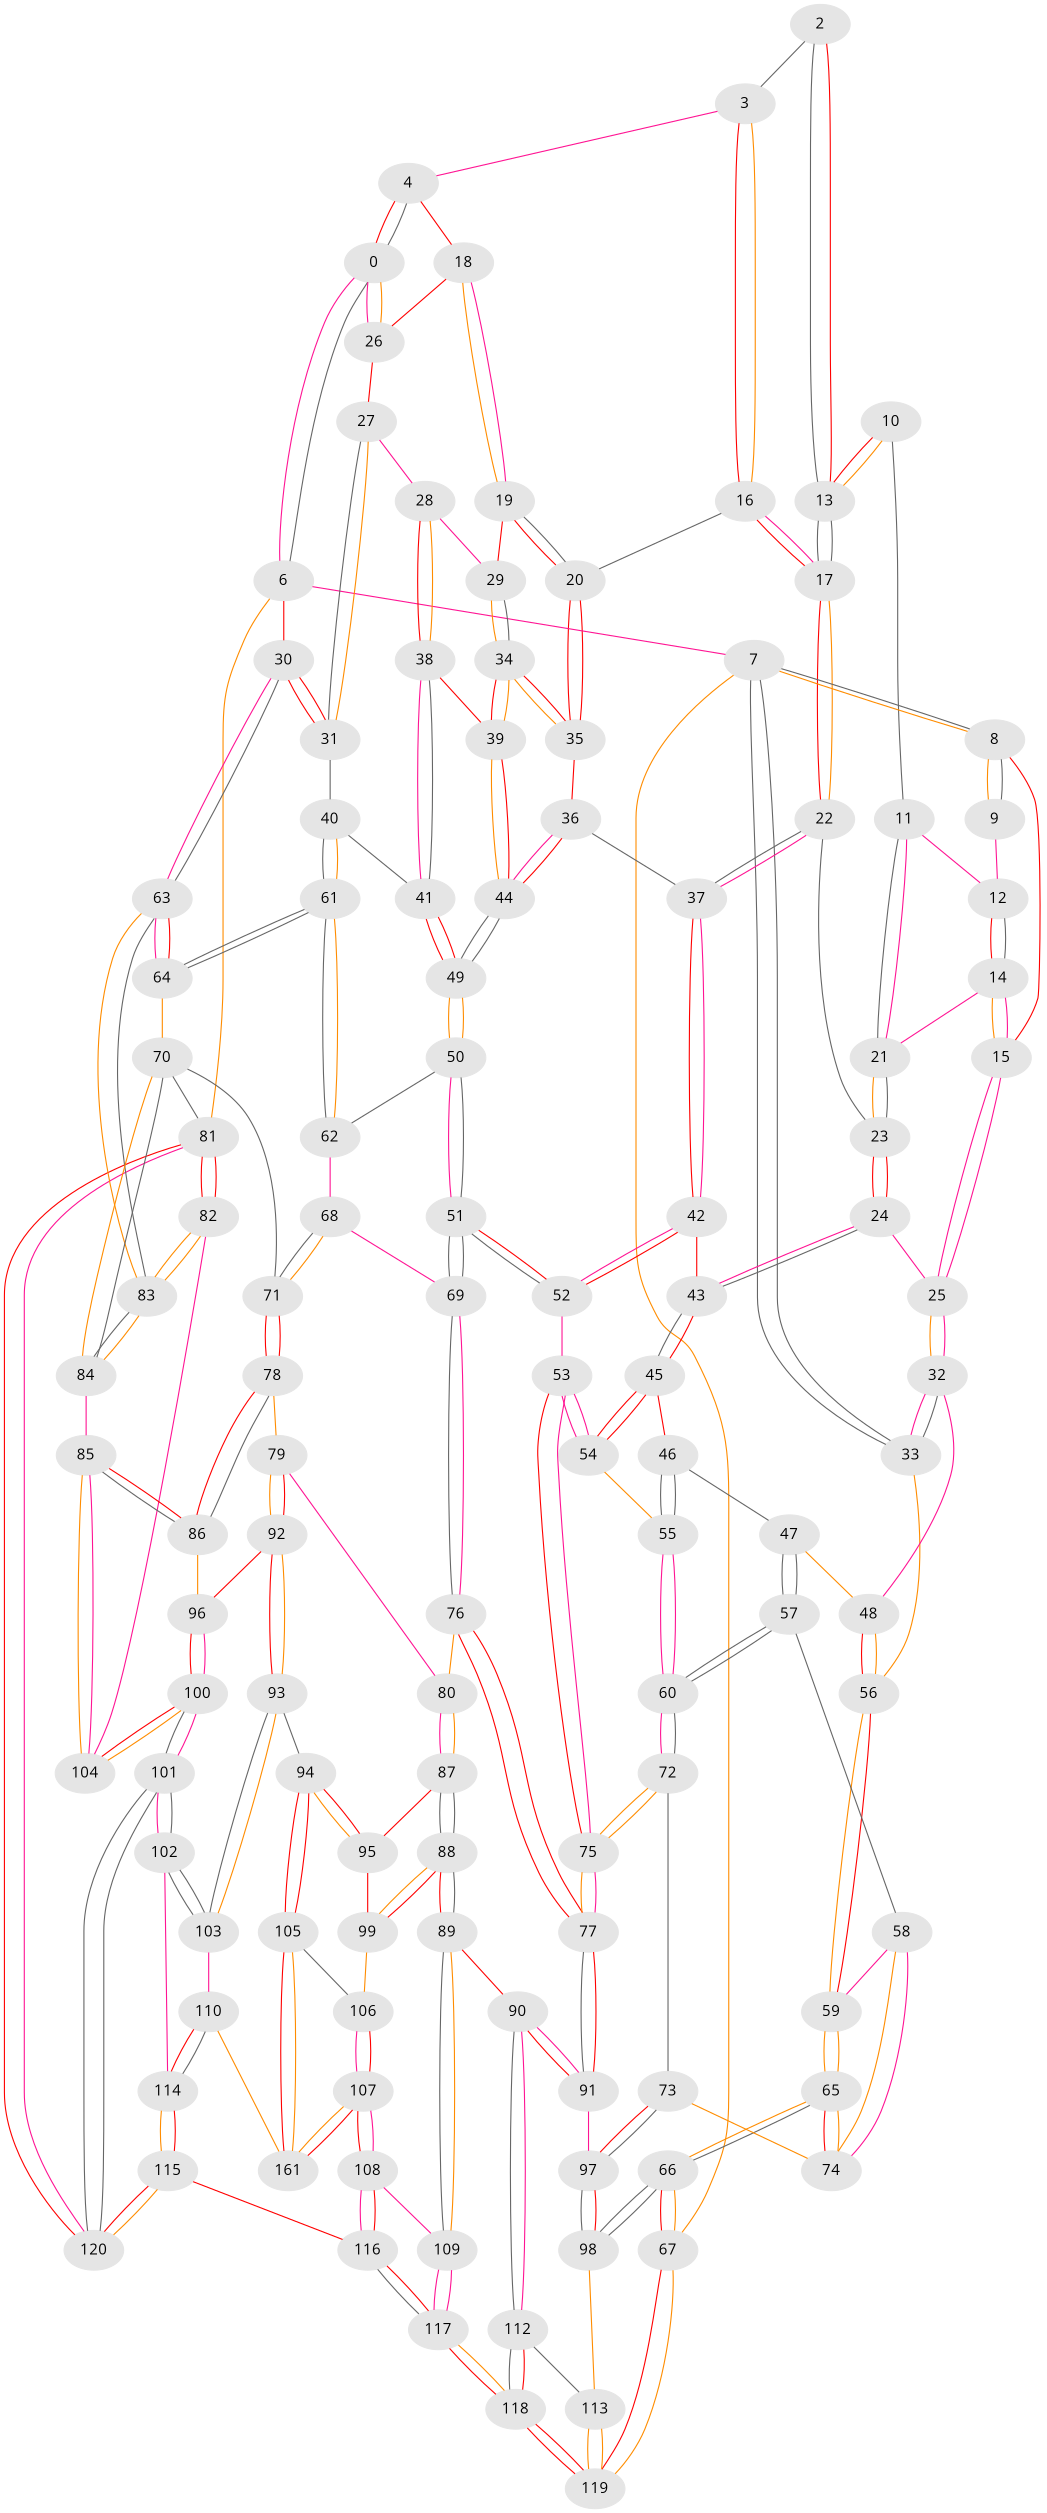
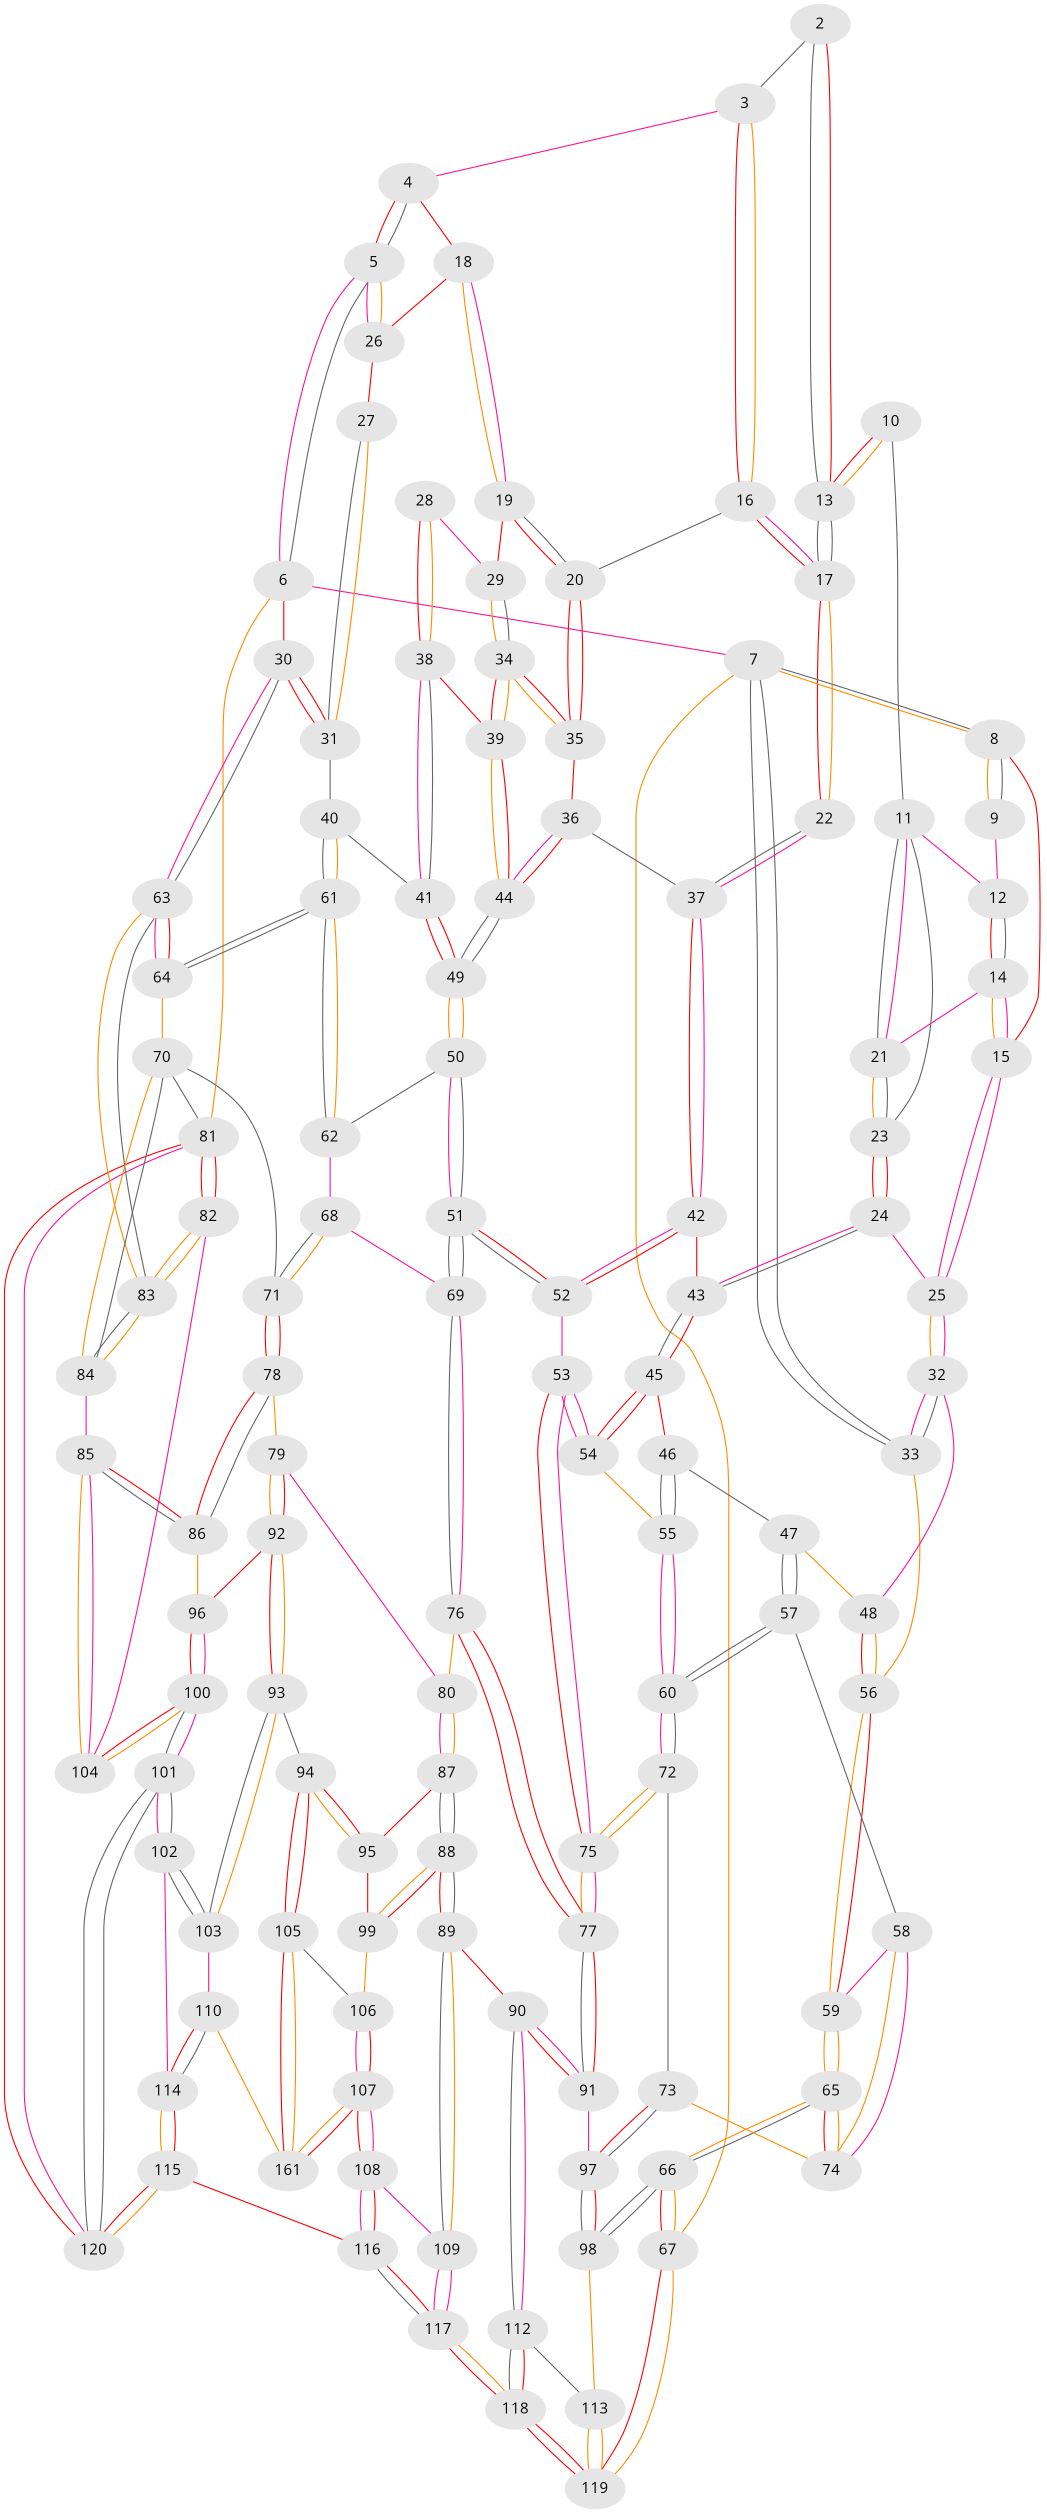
  graph {
    fontname="Open Sans"
    node [color=gray90 fontname="Open Sans" style=filled]
    edge [color=red fontname="Open Sans"]
    2
    3
    13
    10
    11
    4
    16
    17
-   5 [label=0]
+   5
    18
    20
    6
    26
    19
    7
    30
    81
    27
    8
    33
    67
    31
    63
    82
    120
    9
    15
    56
    119
    12
    25
    14
    21
    23
    22
    32
    35
    37
    29
    34
    36
    24
    42
    43
    45
    48
    28
    38
    40
    39
    41
    64
    83
    61
    59
    44
    49
    52
    62
    50
    53
    46
    54
    47
    55
    57
    60
    58
    51
    69
    68
    76
    75
    77
    72
    65
    74
    66
    73
    70
    71
    84
    98
    113
    78
    80
    85
    79
    86
    97
    91
    87
    92
    96
    93
    88
    95
    104
    100
    89
    99
    90
    109
    106
    112
    117
    118
    94
    103
    105
    110
    n112 [label=161]
    101
    107
    102
    114
    115
    108
    116
    2 -- 3 [color=gray40]
    2 -- 13 [color=gray40]
    2 -- 13
    3 -- 4 [color=deeppink]
    3 -- 16
    3 -- 16 [color=darkorange]
    13 -- 17 [color=gray40]
    13 -- 17 [color=gray40]
    10 -- 13
    10 -- 13 [color=darkorange]
    10 -- 11 [color=gray40]
    11 -- 12 [color=deeppink]
    11 -- 21 [color=gray40]
    11 -- 21 [color=deeppink]
    4 -- 5
    4 -- 5 [color=gray40]
    4 -- 18
    16 -- 17
    16 -- 17 [color=deeppink]
    16 -- 20 [color=gray40]
    17 -- 22
    17 -- 22 [color=darkorange]
    5 -- 6 [color=deeppink]
    5 -- 6 [color=gray40]
    5 -- 26 [color=deeppink]
    5 -- 26 [color=darkorange]
    18 -- 26
    18 -- 19 [color=darkorange]
    18 -- 19 [color=deeppink]
    20 -- 35
    20 -- 35
    6 -- 7 [color=deeppink]
    6 -- 30
    6 -- 81 [color=darkorange]
    26 -- 27
    19 -- 20
    19 -- 20 [color=gray40]
    19 -- 29
    7 -- 8 [color=darkorange]
    7 -- 8 [color=gray40]
    7 -- 33 [color=gray40]
    7 -- 33 [color=gray40]
    7 -- 67 [color=darkorange]
    30 -- 31
    30 -- 31
    30 -- 63 [color=deeppink]
    30 -- 63 [color=gray40]
    81 -- 82
    81 -- 82
    81 -- 120
    81 -- 120 [color=deeppink]
    27 -- 31 [color=gray40]
    27 -- 31 [color=darkorange]
-   27 -- 28 [color=deeppink]
    8 -- 9 [color=darkorange]
    8 -- 9 [color=gray40]
    8 -- 15
    33 -- 56 [color=darkorange]
    67 -- 119
    67 -- 119 [color=darkorange]
    31 -- 40 [color=gray40]
    63 -- 64 [color=deeppink]
    63 -- 64
    63 -- 83 [color=darkorange]
    63 -- 83 [color=gray40]
    82 -- 83 [color=darkorange]
    82 -- 83 [color=darkorange]
    82 -- 104 [color=deeppink]
    9 -- 12 [color=deeppink]
    15 -- 25 [color=deeppink]
    15 -- 25 [color=deeppink]
    56 -- 59 [color=darkorange]
    56 -- 59
    12 -- 14
    12 -- 14 [color=gray40]
    25 -- 32 [color=darkorange]
    25 -- 32 [color=deeppink]
    14 -- 15 [color=darkorange]
    14 -- 15 [color=deeppink]
    14 -- 21 [color=deeppink]
    21 -- 23 [color=darkorange]
    21 -- 23 [color=gray40]
    23 -- 24
    23 -- 24
-   22 -- 23 [color=gray40]
+   11 -- 23 [color=gray40]
    22 -- 37 [color=gray40]
    22 -- 37 [color=deeppink]
    32 -- 33 [color=deeppink]
    32 -- 33 [color=gray40]
    32 -- 48 [color=deeppink]
    35 -- 36
    37 -- 42
    37 -- 42 [color=deeppink]
    29 -- 34 [color=darkorange]
    29 -- 34 [color=gray40]
    34 -- 35 [color=darkorange]
    34 -- 35
    34 -- 39
    34 -- 39 [color=darkorange]
    36 -- 37 [color=gray40]
    36 -- 44 [color=deeppink]
    36 -- 44
    24 -- 25 [color=deeppink]
    24 -- 43 [color=deeppink]
    24 -- 43 [color=gray40]
    42 -- 43
    42 -- 52 [color=deeppink]
    42 -- 52
    43 -- 45 [color=gray40]
    43 -- 45
    45 -- 46
    45 -- 54
    45 -- 54
    48 -- 56
    48 -- 56 [color=darkorange]
    28 -- 29 [color=deeppink]
    28 -- 38
    28 -- 38 [color=darkorange]
    38 -- 39
    38 -- 41 [color=deeppink]
    38 -- 41 [color=gray40]
    40 -- 41 [color=gray40]
    40 -- 61 [color=gray40]
    40 -- 61 [color=darkorange]
    39 -- 44 [color=darkorange]
    39 -- 44
    41 -- 49
    41 -- 49
    64 -- 70 [color=darkorange]
    83 -- 84 [color=gray40]
    83 -- 84 [color=darkorange]
    61 -- 64 [color=gray40]
    61 -- 64 [color=gray40]
    61 -- 62 [color=gray40]
    61 -- 62 [color=darkorange]
    59 -- 65 [color=darkorange]
    59 -- 65 [color=darkorange]
    44 -- 49 [color=gray40]
    44 -- 49 [color=gray40]
    49 -- 50 [color=darkorange]
    49 -- 50 [color=darkorange]
    52 -- 53 [color=deeppink]
    62 -- 68 [color=deeppink]
    50 -- 62 [color=gray40]
    50 -- 51 [color=deeppink]
    50 -- 51 [color=gray40]
    53 -- 54 [color=deeppink]
    53 -- 54 [color=deeppink]
    53 -- 75
    53 -- 75 [color=deeppink]
    46 -- 47 [color=gray40]
    46 -- 55 [color=gray40]
    46 -- 55 [color=gray40]
    54 -- 55 [color=darkorange]
    47 -- 48 [color=darkorange]
    47 -- 57 [color=gray40]
    47 -- 57 [color=gray40]
    55 -- 60 [color=deeppink]
    55 -- 60 [color=deeppink]
    57 -- 60 [color=gray40]
    57 -- 60 [color=gray40]
    57 -- 58 [color=gray40]
    60 -- 72 [color=deeppink]
    60 -- 72 [color=gray40]
    58 -- 59 [color=deeppink]
    58 -- 74 [color=darkorange]
    58 -- 74 [color=deeppink]
    51 -- 52 [color=gray40]
    51 -- 52
    51 -- 69 [color=gray40]
    51 -- 69 [color=gray40]
    69 -- 76 [color=gray40]
    69 -- 76 [color=deeppink]
    68 -- 69 [color=deeppink]
    68 -- 71 [color=gray40]
    68 -- 71 [color=darkorange]
    76 -- 77
    76 -- 77
    76 -- 80 [color=darkorange]
    75 -- 77 [color=darkorange]
    75 -- 77 [color=deeppink]
    77 -- 91 [color=gray40]
    77 -- 91
    72 -- 75 [color=darkorange]
    72 -- 75 [color=darkorange]
    72 -- 73 [color=gray40]
    65 -- 74
    65 -- 74 [color=darkorange]
    65 -- 66 [color=darkorange]
    65 -- 66 [color=gray40]
    66 -- 67
    66 -- 67 [color=darkorange]
    66 -- 98 [color=gray40]
    66 -- 98 [color=gray40]
    73 -- 74 [color=darkorange]
    73 -- 97
    73 -- 97 [color=gray40]
    70 -- 81 [color=gray40]
    70 -- 71 [color=gray40]
    70 -- 84 [color=darkorange]
    70 -- 84 [color=gray40]
    71 -- 78
    71 -- 78
    84 -- 85 [color=deeppink]
    98 -- 113 [color=darkorange]
    113 -- 119 [color=darkorange]
    113 -- 119 [color=darkorange]
    78 -- 79 [color=darkorange]
    78 -- 86
    78 -- 86 [color=gray40]
    80 -- 87 [color=deeppink]
    80 -- 87 [color=darkorange]
    85 -- 86 [color=gray40]
    85 -- 86
    85 -- 104 [color=darkorange]
    85 -- 104 [color=deeppink]
    79 -- 80 [color=deeppink]
    79 -- 92 [color=darkorange]
    79 -- 92
    86 -- 96 [color=darkorange]
    97 -- 98 [color=gray40]
    97 -- 98
    91 -- 97 [color=deeppink]
    87 -- 88 [color=gray40]
    87 -- 88 [color=gray40]
    87 -- 95
    92 -- 96
    92 -- 93
    92 -- 93 [color=darkorange]
    96 -- 100
    96 -- 100 [color=deeppink]
    93 -- 94 [color=gray40]
    93 -- 103 [color=gray40]
    93 -- 103 [color=darkorange]
    88 -- 89
    88 -- 89 [color=gray40]
    88 -- 99 [color=darkorange]
    88 -- 99
    95 -- 99
    100 -- 104
    100 -- 104 [color=darkorange]
    100 -- 101 [color=gray40]
    100 -- 101 [color=deeppink]
    89 -- 90
    89 -- 109 [color=gray40]
    89 -- 109 [color=darkorange]
    99 -- 106 [color=darkorange]
    90 -- 91
    90 -- 91 [color=deeppink]
    90 -- 112 [color=gray40]
    90 -- 112 [color=deeppink]
    109 -- 117 [color=deeppink]
    109 -- 117 [color=deeppink]
    106 -- 107 [color=deeppink]
    106 -- 107
    112 -- 113 [color=gray40]
    112 -- 118 [color=gray40]
    112 -- 118
    117 -- 118
    117 -- 118 [color=darkorange]
    118 -- 119
    118 -- 119
    94 -- 95 [color=darkorange]
    94 -- 95
    94 -- 105
    94 -- 105
    103 -- 110 [color=deeppink]
    105 -- 106 [color=gray40]
    105 -- n112
    105 -- n112 [color=darkorange]
    110 -- n112 [color=darkorange]
    110 -- 114
    110 -- 114 [color=gray40]
    101 -- 120 [color=gray40]
    101 -- 120 [color=gray40]
    101 -- 102 [color=deeppink]
    101 -- 102 [color=gray40]
    107 -- n112 [color=darkorange]
    107 -- n112
    107 -- 108
    107 -- 108 [color=deeppink]
    102 -- 103 [color=gray40]
    102 -- 103 [color=gray40]
    102 -- 114 [color=deeppink]
    114 -- 115 [color=darkorange]
    114 -- 115
    115 -- 120
    115 -- 120 [color=darkorange]
    115 -- 116
    108 -- 109 [color=deeppink]
    108 -- 116 [color=deeppink]
    108 -- 116
    116 -- 117 [color=gray40]
    116 -- 117
  }
